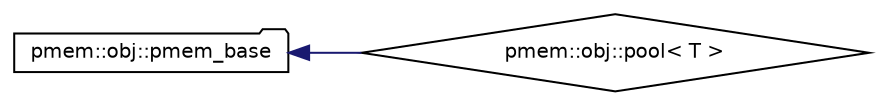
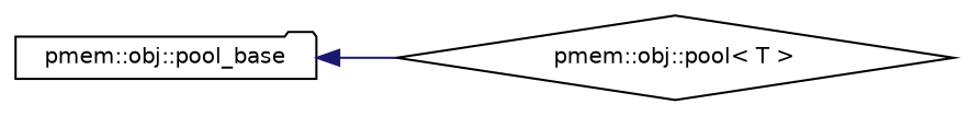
  digraph {
    rankdir=LR
    node [color=black fillcolor=white fontname=Helvetica fontsize=10 style=filled]
-   n1 [height=0.2 label="pmem::obj::pmem_base" shape=folder width=0.4]
+   n1 [height=0.2 label="pmem::obj::pool_base" shape=folder width=0.4]
    n2 [height=0.2 label="pmem::obj::pool\< T \>" shape=diamond width=0.4]
    n1 -> n2 [color=midnightblue dir=back fontname=Helvetica fontsize=10 labelfontname=Helvetica labelfontsize=10 style=solid]
  }
